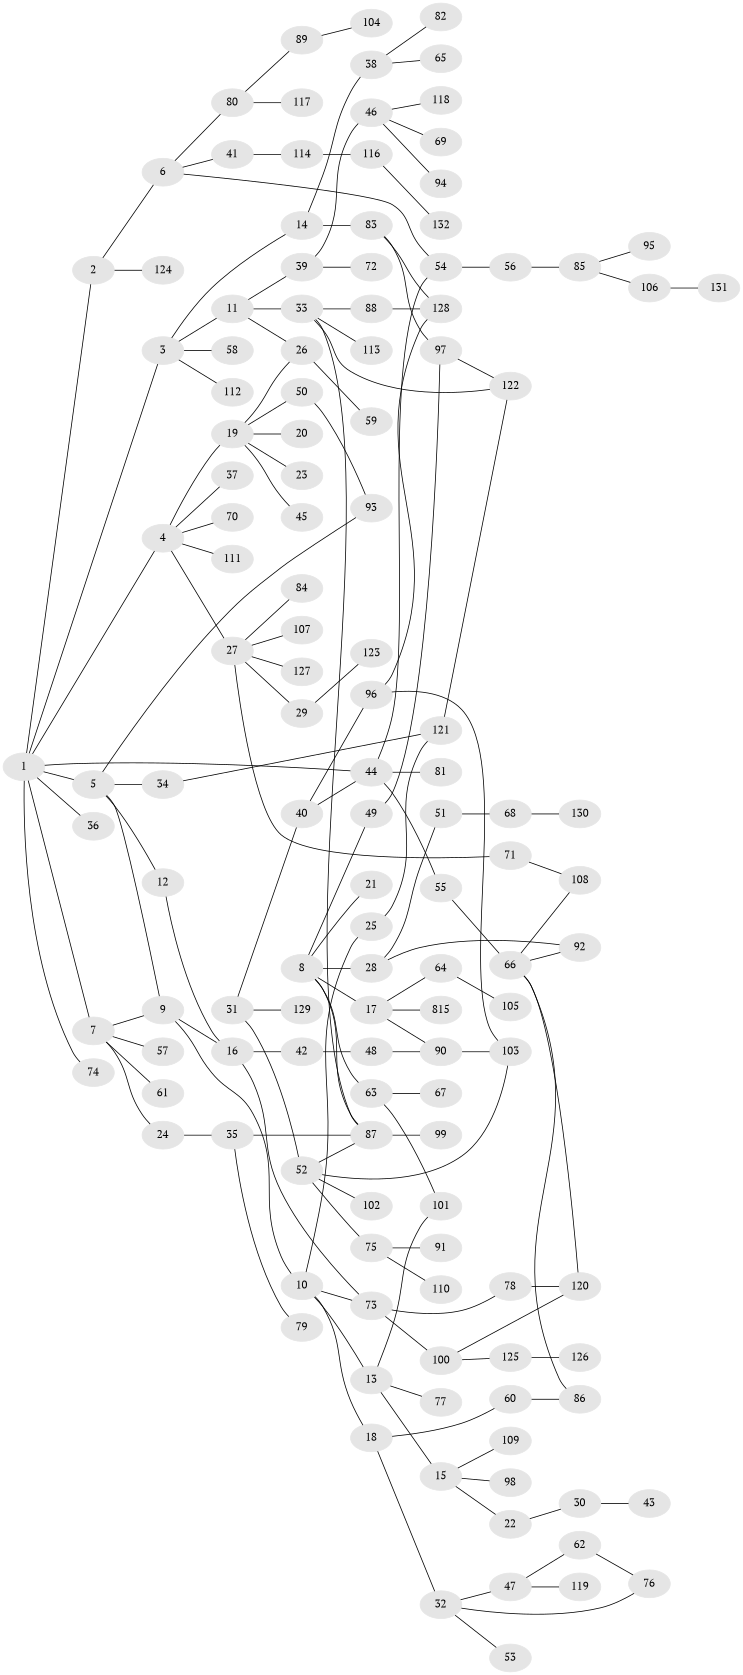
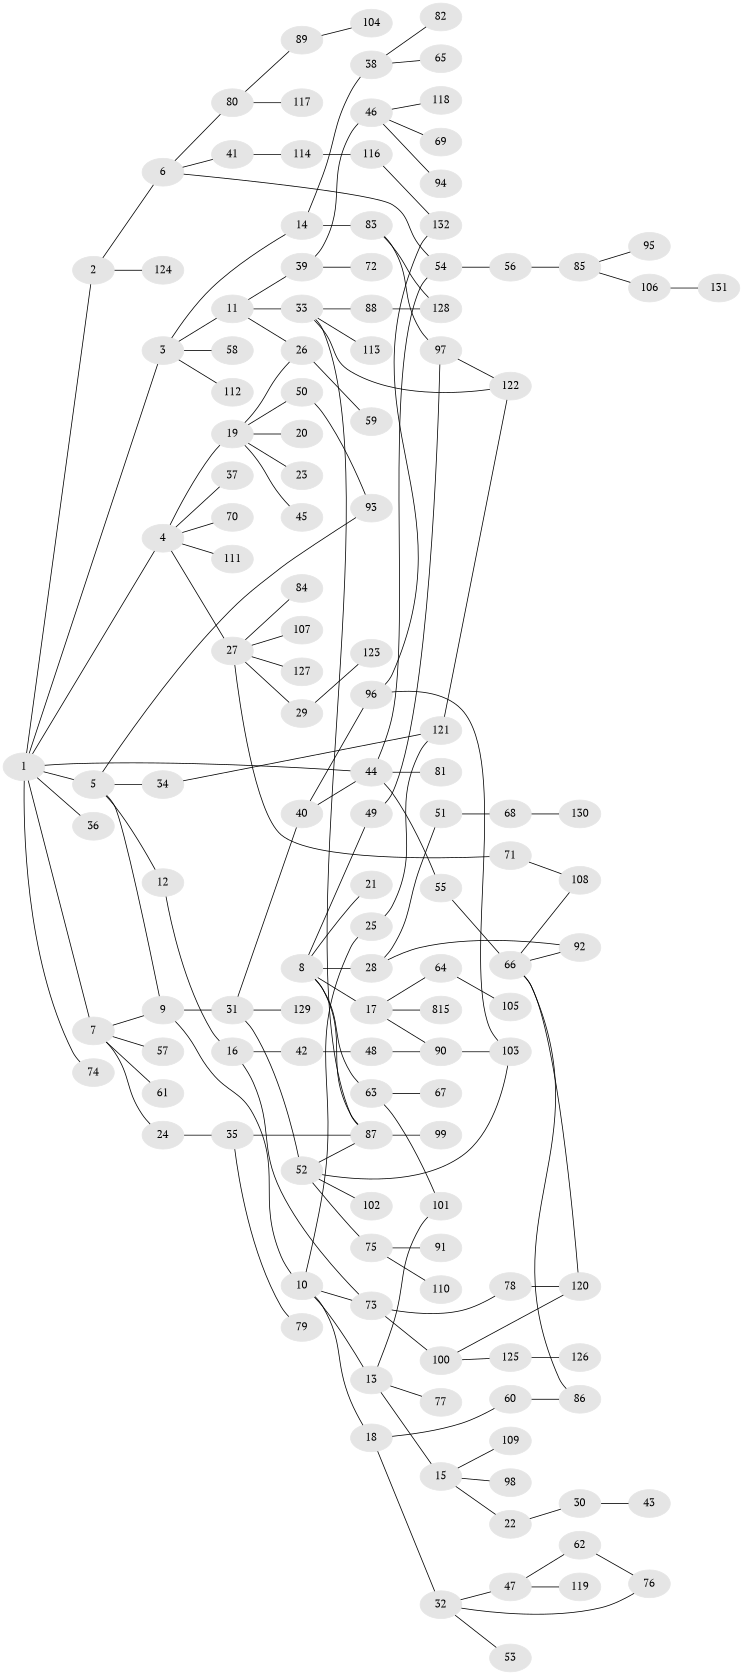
  graph {
    fontname="PT Serif"
    rankdir=LR
    node [color=gray90 fontname="PT Serif" style=filled]
    edge [fontname="PT Serif"]
    1
    2
    3
    4
    5
    7
    36
    44
    74
    6
    124
    11
    14
    58
    112
    19
    27
    37
    70
    111
    9
    12
    34
    93
    24
    57
    61
    54
    55
    81
    41
    80
    26
    33
    39
    38
    83
    8
    17
    21
    28
    49
    63
    87
    20
    23
    45
    50
    29
    71
    84
    107
    127
    10
    31
    16
    121
    114
    56
    89
    117
    35
    64
    90
    n65 [label=815]
    51
    92
    97
    101
    67
    99
    13
    18
    25
    73
    52
    40
    129
    15
    77
    32
    60
    78
    100
    59
    88
    113
    122
    46
    72
    42
    22
    98
    109
    65
    82
    128
    30
    48
    105
    103
    47
    53
    76
    86
    43
    79
    123
    75
    102
    108
    68
    96
    62
    119
    69
    94
    118
    132
    116
    66
    130
    91
    110
    85
    120
    95
    106
    125
    104
    131
    126
    1 -- 2
    1 -- 3
    1 -- 4
    1 -- 5
    1 -- 7
    1 -- 36
    1 -- 44
    1 -- 74
    2 -- 6
    2 -- 124
    3 -- 11
    3 -- 14
    3 -- 58
    3 -- 112
    4 -- 19
    4 -- 27
    4 -- 37
    4 -- 70
    4 -- 111
    5 -- 9
    5 -- 12
    5 -- 34
    5 -- 93
    7 -- 9
    7 -- 24
    7 -- 57
    7 -- 61
    44 -- 54
    44 -- 55
    44 -- 81
    6 -- 54
    6 -- 41
    6 -- 80
    11 -- 26
    11 -- 33
    11 -- 39
    14 -- 38
    14 -- 83
    19 -- 26
    19 -- 20
    19 -- 23
    19 -- 45
    19 -- 50
    27 -- 29
    27 -- 71
    27 -- 84
    27 -- 107
    27 -- 127
    9 -- 10
-   9 -- 16
+   9 -- 31
    12 -- 16
    34 -- 121
    24 -- 35
    54 -- 56
    55 -- 66
    41 -- 114
    80 -- 89
    80 -- 117
    26 -- 59
    33 -- 87
    33 -- 88
    33 -- 113
    33 -- 122
    39 -- 46
    39 -- 72
    38 -- 65
    38 -- 82
    83 -- 97
    83 -- 128
    8 -- 17
    8 -- 21
    8 -- 28
    8 -- 49
    8 -- 63
    8 -- 87
    17 -- 64
    17 -- 90
    17 -- n65
    28 -- 51
    28 -- 92
    49 -- 97
    63 -- 101
    63 -- 67
    87 -- 99
    50 -- 93
    29 -- 123
    71 -- 108
    10 -- 13
    10 -- 18
    10 -- 25
    10 -- 73
    31 -- 52
    31 -- 40
    31 -- 129
    16 -- 73
    16 -- 42
    121 -- 122
    114 -- 116
    56 -- 85
    89 -- 104
    35 -- 87
    35 -- 79
    64 -- 105
    90 -- 103
    51 -- 68
    97 -- 122
    13 -- 101
    13 -- 15
    13 -- 77
    18 -- 32
    18 -- 60
    25 -- 121
    73 -- 78
    73 -- 100
    52 -- 87
    52 -- 103
    52 -- 75
    52 -- 102
    40 -- 44
    40 -- 96
    15 -- 22
    15 -- 98
    15 -- 109
    32 -- 47
    32 -- 53
    32 -- 76
    60 -- 86
    78 -- 120
    100 -- 120
    100 -- 125
    88 -- 128
    46 -- 69
    46 -- 94
    46 -- 118
    42 -- 48
    22 -- 30
    30 -- 43
    48 -- 90
    47 -- 62
    47 -- 119
    75 -- 91
    75 -- 110
    68 -- 130
    96 -- 103
-   96 -- 128
+   96 -- 132
    62 -- 76
    116 -- 132
    66 -- 92
    66 -- 86
    66 -- 108
    66 -- 120
    85 -- 95
    85 -- 106
    106 -- 131
    125 -- 126
  }
